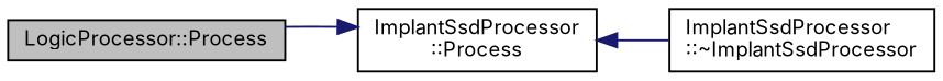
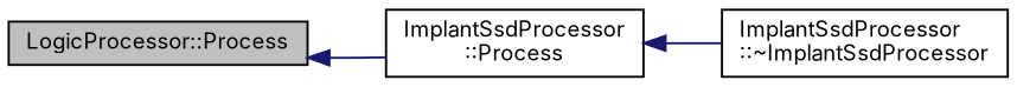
  digraph {
    fontname=Inter
    rankdir=LR
    node [color=black fillcolor=white fontname=Inter fontsize=10 shape=record style=filled]
    edge [color=midnightblue dir=back fontname=Inter fontsize=10 labelfontname=Helvetica labelfontsize=10 style=solid]
    n1 [fillcolor=grey75 fontcolor=black height=0.2 label="LogicProcessor::Process" width=0.4]
    n2 [height=0.2 label="ImplantSsdProcessor\l::Process" width=0.4]
    n3 [height=0.2 label="ImplantSsdProcessor\l::~ImplantSsdProcessor" width=0.4]
-   n2 -> n1
+   n1 -> n2
    n2 -> n3
  }
